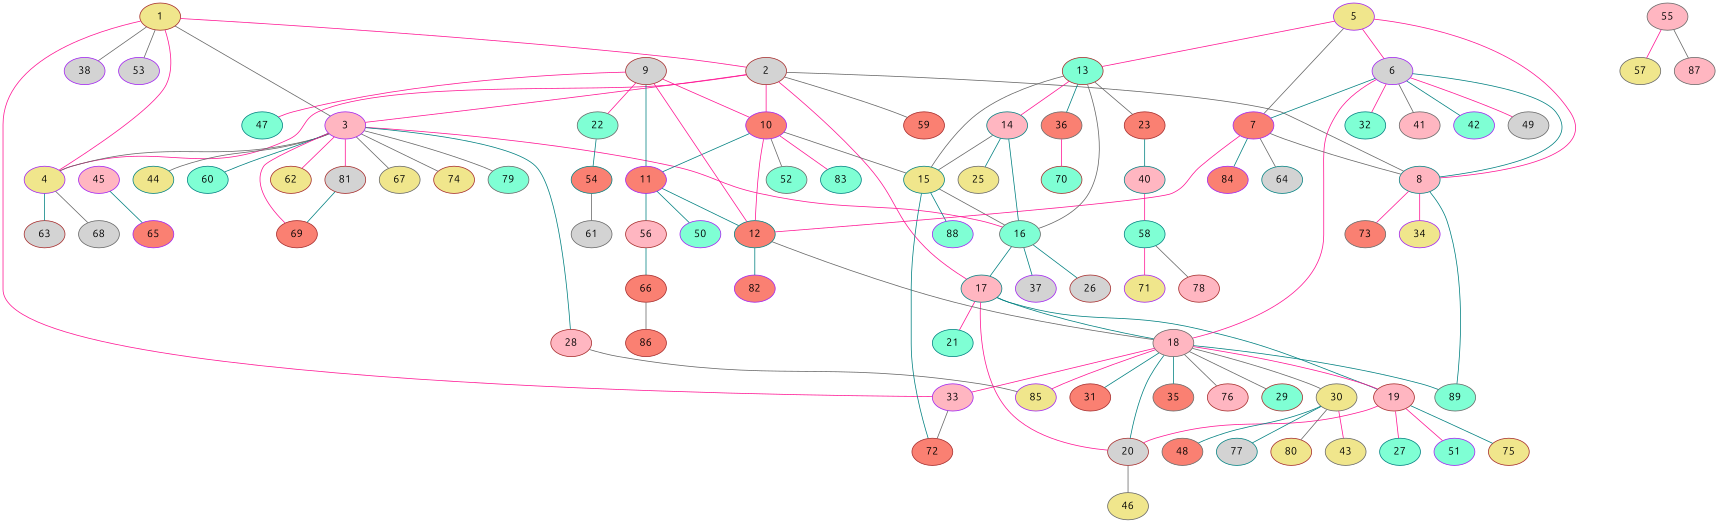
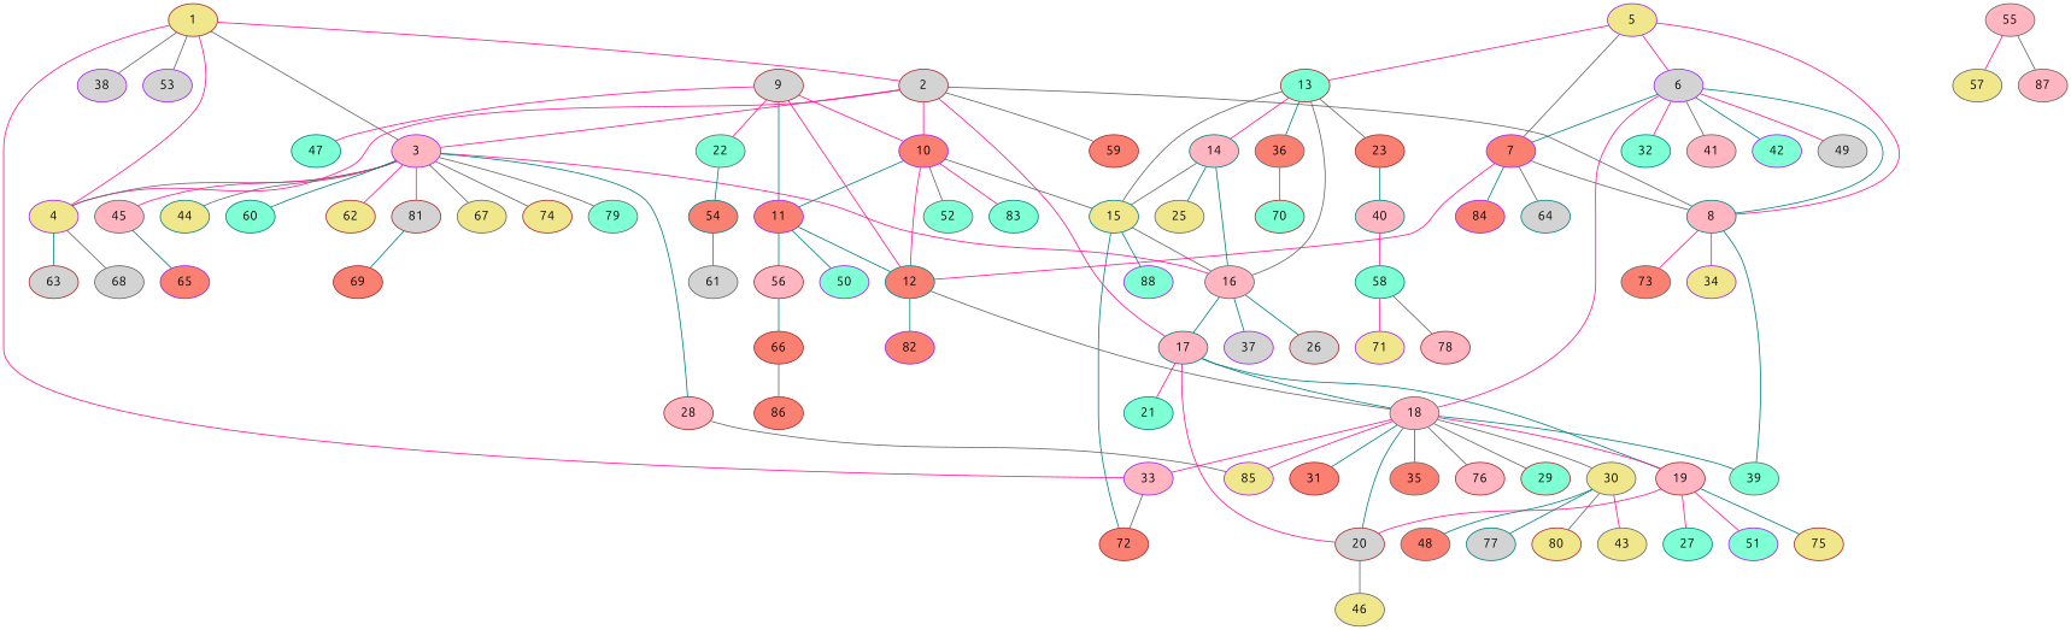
  graph {
    fontname=Ubuntu
    node [color=brown fillcolor=salmon fontname=Ubuntu style=filled]
    edge [color=deeppink fontname=Ubuntu]
    1 [fillcolor=khaki]
    2 [fillcolor=lightgrey]
    3 [color=purple fillcolor=lightpink]
    4 [color=purple fillcolor=khaki]
    33 [color=purple fillcolor=lightpink]
    38 [color=purple fillcolor=lightgrey]
    53 [color=purple fillcolor=lightgrey]
    8 [color=teal fillcolor=lightpink]
    10 [color=purple]
    17 [color=teal fillcolor=lightpink]
    59
-   16 [color=gray40 fillcolor=aquamarine]
+   16 [color=gray40 fillcolor=lightpink]
    28 [fillcolor=lightpink]
    44 [color=teal fillcolor=khaki]
-   45 [color=purple fillcolor=lightpink]
+   45 [color=gray40 fillcolor=lightpink]
    60 [color=teal fillcolor=aquamarine]
    62 [fillcolor=khaki]
    67 [color=gray40 fillcolor=khaki]
    74 [fillcolor=khaki]
    79 [color=gray40 fillcolor=aquamarine]
    81 [fillcolor=lightgrey]
    63 [fillcolor=lightgrey]
    68 [color=gray40 fillcolor=lightgrey]
    72
    34 [color=purple fillcolor=khaki]
-   39 [color=gray40 fillcolor=aquamarine label=89]
+   39 [color=gray40 fillcolor=aquamarine]
    73 [color=gray40]
    12 [color=teal]
    11 [color=purple]
    15 [color=teal fillcolor=khaki]
    52 [color=gray40 fillcolor=aquamarine]
    83 [color=teal fillcolor=aquamarine]
    18 [color=gray40 fillcolor=lightpink]
    19 [fillcolor=lightpink]
    20 [fillcolor=lightgrey]
    21 [color=teal fillcolor=aquamarine]
    26 [fillcolor=lightgrey]
    37 [color=purple fillcolor=lightgrey]
    85 [color=purple fillcolor=khaki]
    65 [color=purple]
    69
    5 [color=purple fillcolor=khaki]
    6 [color=purple fillcolor=lightgrey]
    7 [color=purple]
    13 [fillcolor=aquamarine]
    32 [color=teal fillcolor=aquamarine]
    41 [color=gray40 fillcolor=lightpink]
    42 [color=purple fillcolor=aquamarine]
    49 [color=gray40 fillcolor=lightgrey]
    64 [color=teal fillcolor=lightgrey]
    84 [color=purple]
    14 [color=teal fillcolor=lightpink]
    23
    36 [color=gray40]
    29 [fillcolor=aquamarine]
    30 [color=gray40 fillcolor=khaki]
    31
    35 [color=gray40]
    76 [fillcolor=lightpink]
    82 [color=purple]
    9 [fillcolor=lightgrey]
    22 [color=gray40 fillcolor=aquamarine]
    47 [color=teal fillcolor=aquamarine]
    50 [color=purple fillcolor=aquamarine]
    56 [fillcolor=lightpink]
    54 [color=teal]
    88 [color=purple fillcolor=aquamarine]
    66
    25 [color=gray40 fillcolor=khaki]
    40 [color=teal fillcolor=lightpink]
    70 [fillcolor=aquamarine]
    27 [color=teal fillcolor=aquamarine]
    51 [color=purple fillcolor=aquamarine]
    75 [fillcolor=khaki]
    46 [color=gray40 fillcolor=khaki]
    43 [color=gray40 fillcolor=khaki]
    48 [color=gray40]
    77 [color=teal fillcolor=lightgrey]
    80 [fillcolor=khaki]
    61 [color=gray40 fillcolor=lightgrey]
    58 [color=teal fillcolor=aquamarine]
    55 [color=gray40 fillcolor=lightpink]
    57 [color=gray40 fillcolor=khaki]
    87 [color=gray40 fillcolor=lightpink]
    71 [color=purple fillcolor=khaki]
    78 [fillcolor=lightpink]
    86
    1 -- 2
    1 -- 3 [color=gray40]
    1 -- 4
    1 -- 33
    1 -- 38 [color=gray40]
    1 -- 53 [color=gray40]
    2 -- 3
    2 -- 4
    2 -- 8 [color=gray40]
    2 -- 10
    2 -- 17
    2 -- 59 [color=gray40]
    3 -- 4 [color=gray40]
    3 -- 16
    3 -- 28 [color=teal]
    3 -- 44 [color=gray40]
-   3 -- 69
+   3 -- 45
    3 -- 60 [color=teal]
    3 -- 62
    3 -- 67 [color=gray40]
    3 -- 74 [color=gray40]
    3 -- 79 [color=gray40]
    3 -- 81
    4 -- 63 [color=teal]
    4 -- 68 [color=gray40]
    33 -- 72 [color=gray40]
    8 -- 34
    8 -- 39 [color=teal]
    8 -- 73
    10 -- 12
    10 -- 11 [color=teal]
    10 -- 15 [color=gray40]
    10 -- 52 [color=gray40]
    10 -- 83
    17 -- 18 [color=teal]
    17 -- 19 [color=teal]
    17 -- 20
    17 -- 21
    16 -- 17 [color=teal]
    16 -- 26 [color=teal]
    16 -- 37 [color=teal]
    28 -- 85 [color=gray40]
    45 -- 65 [color=teal]
    81 -- 69 [color=teal]
    12 -- 18 [color=gray40]
    12 -- 82 [color=teal]
    11 -- 12 [color=teal]
    11 -- 50 [color=teal]
    11 -- 56 [color=teal]
    15 -- 16 [color=gray40]
    15 -- 72 [color=teal]
    15 -- 88 [color=teal]
    18 -- 33
    18 -- 39 [color=teal]
    18 -- 19
    18 -- 20 [color=teal]
    18 -- 85
    18 -- 29 [color=gray40]
    18 -- 30 [color=gray40]
    18 -- 31 [color=teal]
    18 -- 35 [color=teal]
    18 -- 76 [color=gray40]
    19 -- 20
    19 -- 27
    19 -- 51
    19 -- 75 [color=teal]
    20 -- 46 [color=gray40]
    5 -- 8
    5 -- 6
    5 -- 7 [color=gray40]
    5 -- 13
    6 -- 8 [color=teal]
    6 -- 18
    6 -- 7 [color=teal]
    6 -- 32
    6 -- 41 [color=gray40]
    6 -- 42 [color=teal]
    6 -- 49
    7 -- 8 [color=gray40]
    7 -- 12
    7 -- 64 [color=gray40]
    7 -- 84 [color=teal]
    13 -- 16 [color=gray40]
    13 -- 15 [color=gray40]
    13 -- 14
    13 -- 23 [color=gray40]
    13 -- 36 [color=teal]
    14 -- 16 [color=teal]
    14 -- 15 [color=gray40]
    14 -- 25 [color=teal]
    23 -- 40 [color=teal]
    36 -- 70
    30 -- 43
    30 -- 48 [color=teal]
    30 -- 77 [color=teal]
    30 -- 80 [color=gray40]
    9 -- 10
    9 -- 12
    9 -- 11 [color=teal]
    9 -- 22
    9 -- 47
    22 -- 54 [color=teal]
    56 -- 66 [color=teal]
    54 -- 61 [color=gray40]
    66 -- 86 [color=gray40]
    40 -- 58
    58 -- 71
    58 -- 78 [color=gray40]
    55 -- 57
    55 -- 87 [color=gray40]
  }
